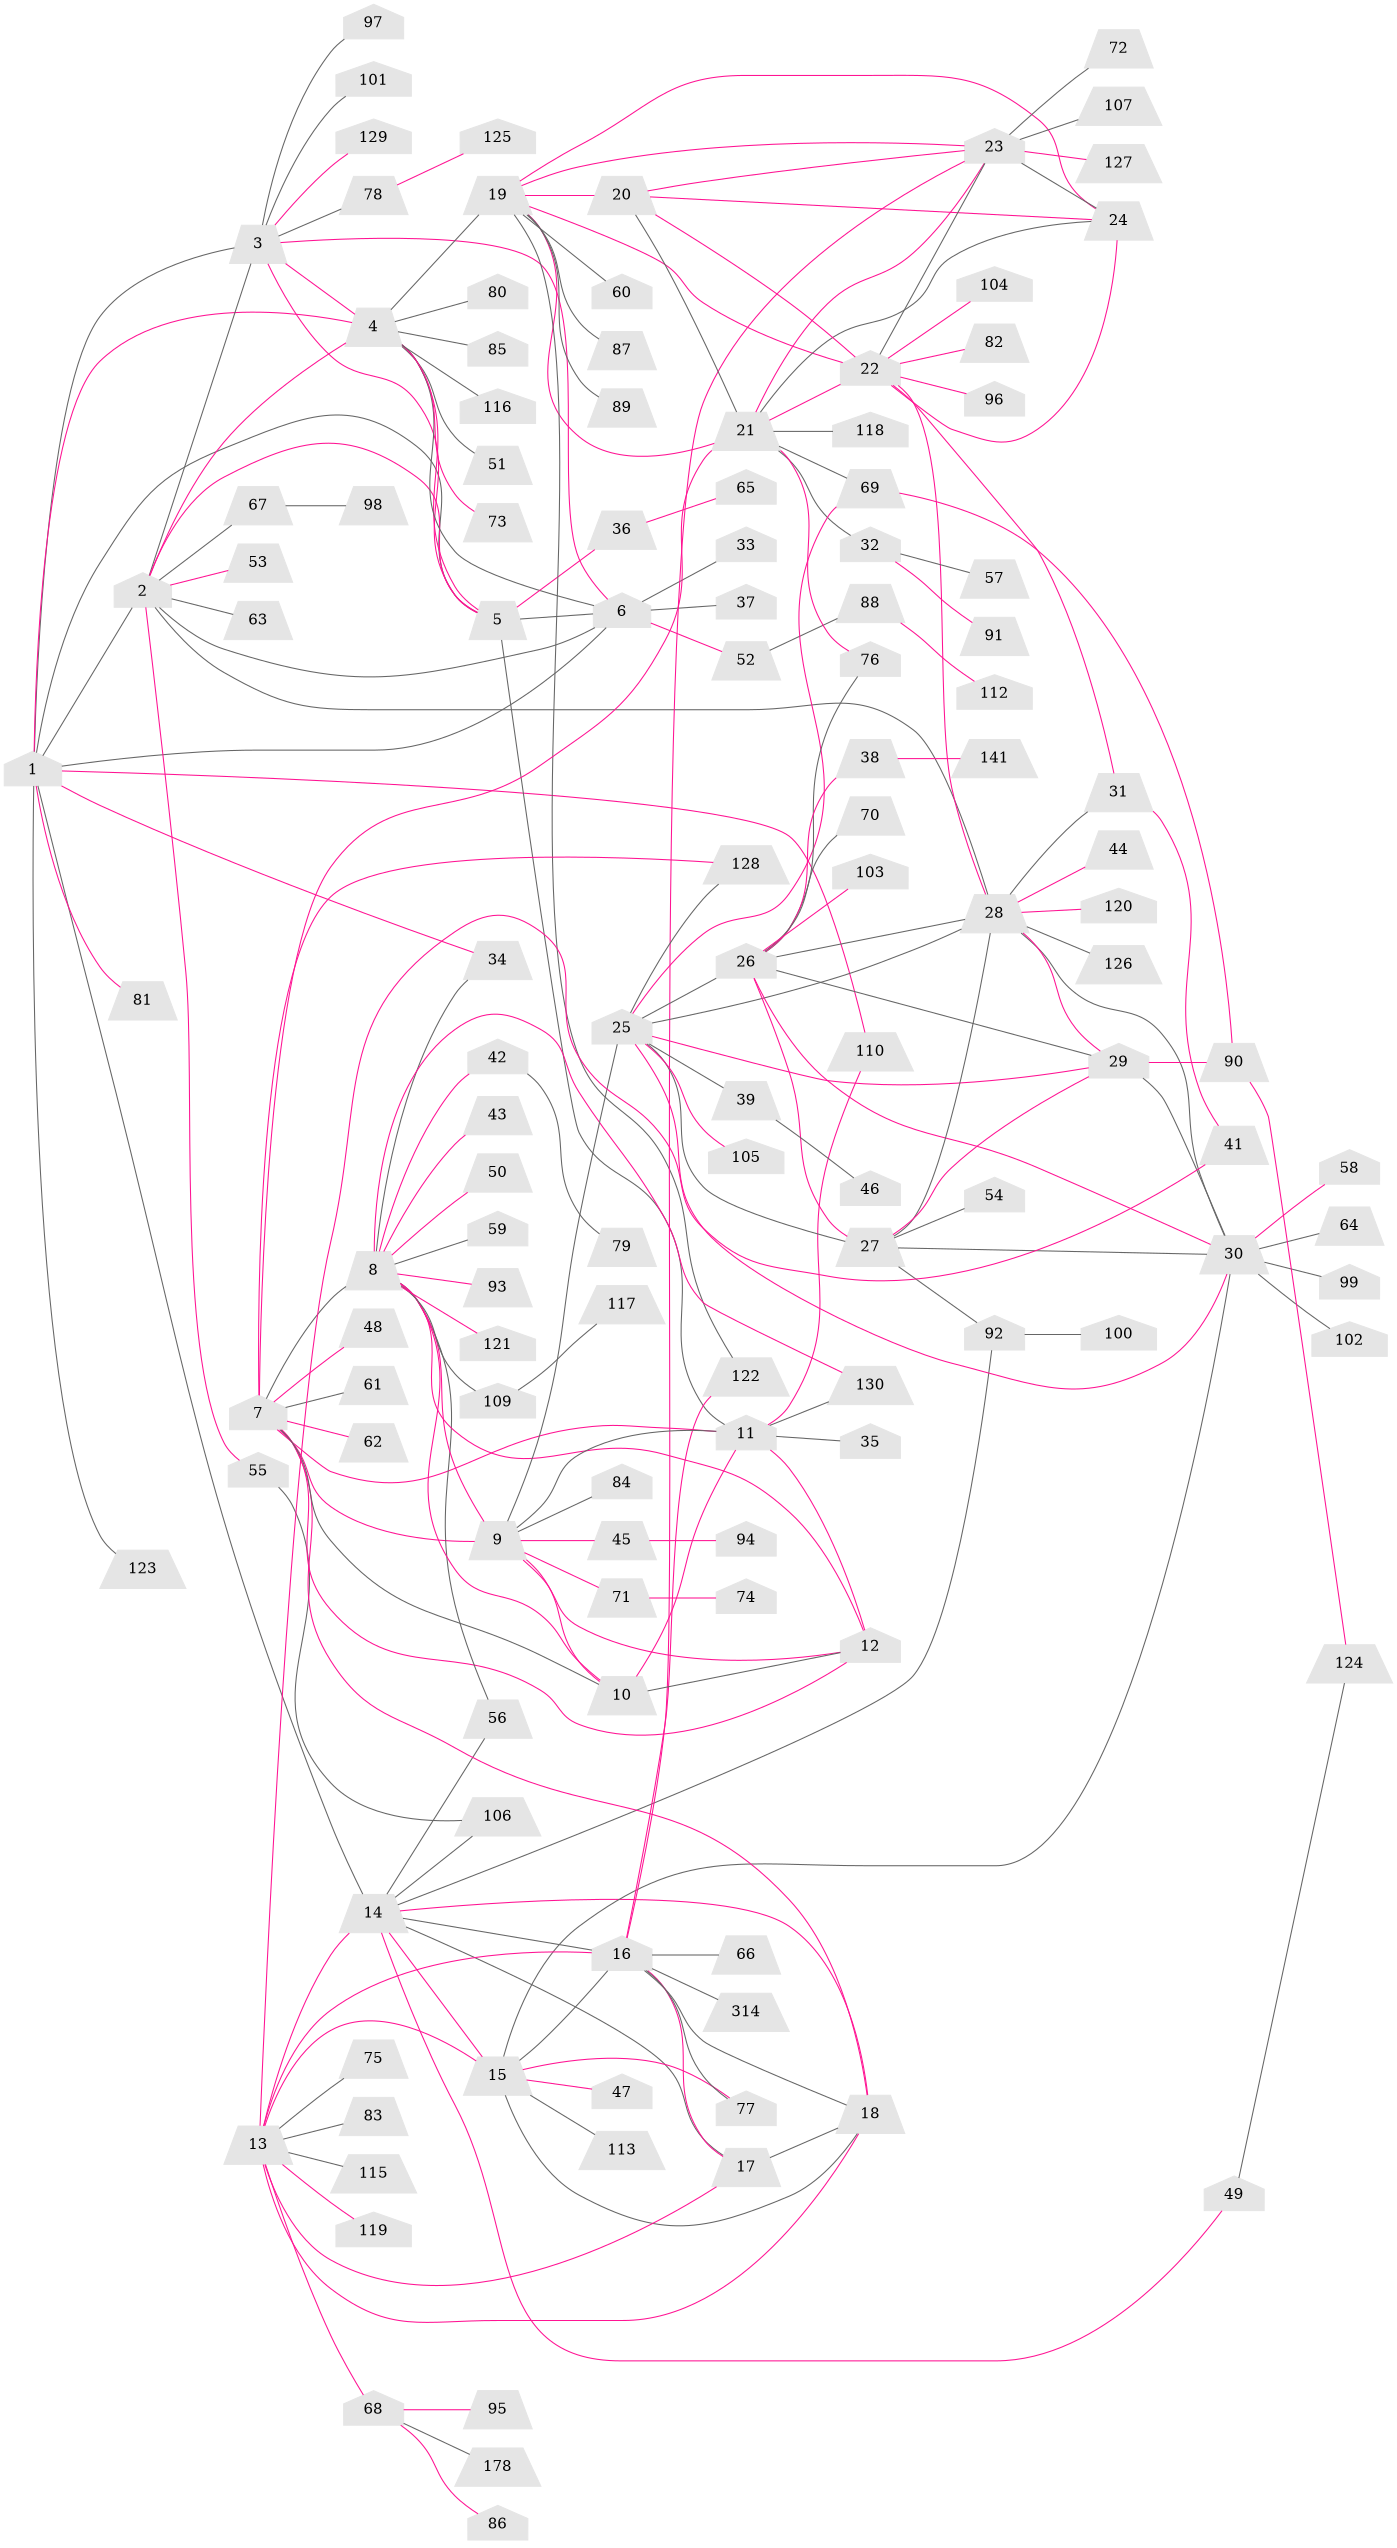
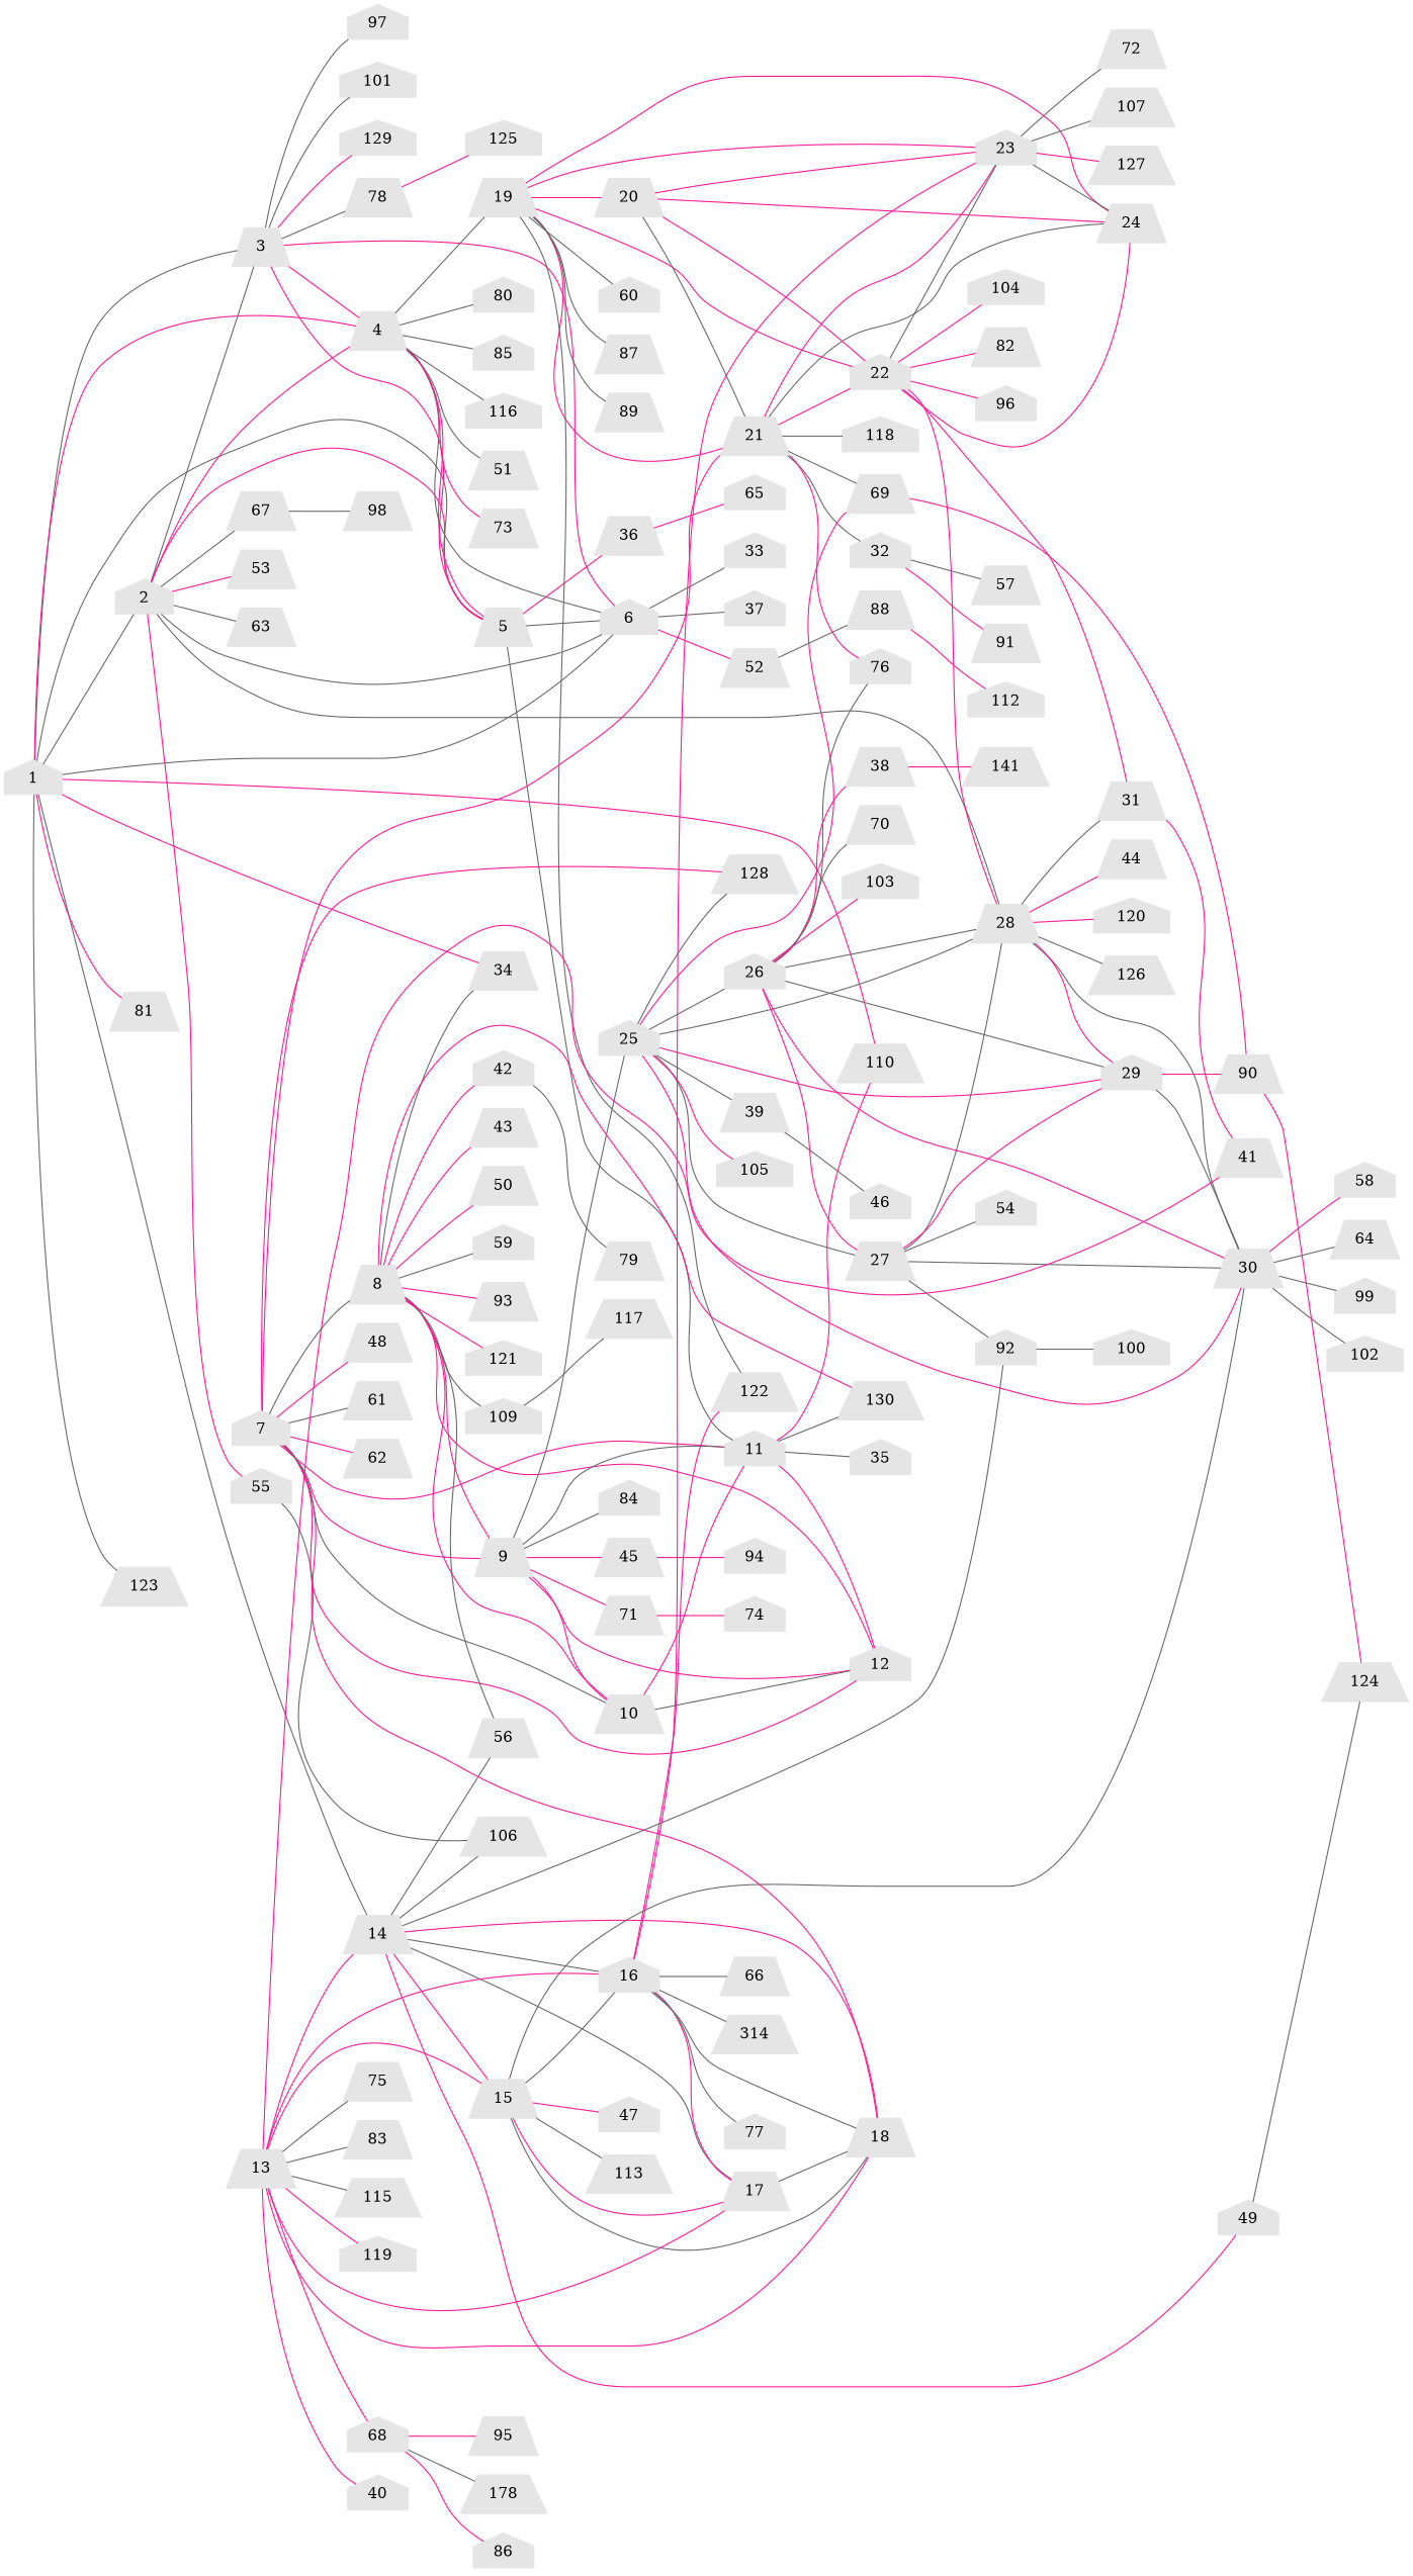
  graph {
    fontname="DejaVu Serif"
    rankdir=LR
    node [color=gray90 fontname="DejaVu Serif" shape=trapezium style=filled]
    edge [color=deeppink fontname="DejaVu Serif"]
    1 [shape=house]
    2 [shape=house]
    3
    4
    5
    6 [shape=house]
    14
    34
    81
    110
    123
    28
    53
    55 [shape=house]
    63
    67
    78
    97 [shape=house]
    101 [shape=house]
    129 [shape=house]
    19
    51
    73
    80 [shape=house]
    85 [shape=house]
    116 [shape=house]
    11 [shape=house]
    36
    33 [shape=house]
    37 [shape=house]
    52
    18
    56
    15
    16 [shape=house]
    17
    49 [shape=house]
    92 [shape=house]
    106
    30
    31
    29 [shape=house]
    44
    120 [shape=house]
    126
    98
    125 [shape=house]
    21
    23 [shape=house]
    122
    20
    22 [shape=house]
    24
    60 [shape=house]
    87
    89
    12 [shape=house]
    35 [shape=house]
    130
    65 [shape=house]
    88
    7 [shape=house]
    8
    9
    10
    48
    61
    62
    128
    42 [shape=house]
    43
    50
    59 [shape=house]
    93
    109 [shape=house]
    121 [shape=house]
    25 [shape=house]
    45
    71
    84 [shape=house]
    32 [shape=house]
    69
    76 [shape=house]
    118 [shape=house]
    79
    117
    26 [shape=house]
    27
    39
    105 [shape=house]
    94 [shape=house]
    74 [shape=house]
    13
+   40 [shape=house]
    41
    68 [shape=house]
    75
    83
    115
    119 [shape=house]
    47 [shape=house]
    113
    66
    77 [shape=house]
    n105 [label=314]
    86 [shape=house]
    95
    n108 [label=178]
    124
    100 [shape=house]
    58 [shape=house]
    64
    99 [shape=house]
    102 [shape=house]
    72
    107
    127
    82
    96 [shape=house]
    104 [shape=house]
    57
    91
    90
    38
    70
    103 [shape=house]
    54 [shape=house]
    46 [shape=house]
    n129 [label=141]
    112 [shape=house]
    1 -- 2 [color=gray40]
    1 -- 3 [color=gray40]
    1 -- 4
    1 -- 5 [color=gray40]
    1 -- 6 [color=gray40]
    1 -- 14 [color=gray40]
    1 -- 34
    1 -- 81
    1 -- 110
    1 -- 123 [color=gray40]
    2 -- 3 [color=gray40]
    2 -- 4
    2 -- 5
    2 -- 6 [color=gray40]
    2 -- 28 [color=gray40]
    2 -- 53
    2 -- 55
    2 -- 63 [color=gray40]
    2 -- 67 [color=gray40]
    3 -- 4
    3 -- 5
    3 -- 6
    3 -- 78 [color=gray40]
    3 -- 97 [color=gray40]
    3 -- 101 [color=gray40]
    3 -- 129
    4 -- 5
    4 -- 6 [color=gray40]
    4 -- 19 [color=gray40]
    4 -- 51 [color=gray40]
    4 -- 73
    4 -- 80 [color=gray40]
    4 -- 85 [color=gray40]
    4 -- 116 [color=gray40]
    5 -- 6 [color=gray40]
    5 -- 11 [color=gray40]
    5 -- 36
    6 -- 33 [color=gray40]
    6 -- 37 [color=gray40]
    6 -- 52
    14 -- 18
    14 -- 56 [color=gray40]
    14 -- 15
    14 -- 16 [color=gray40]
    14 -- 17 [color=gray40]
    14 -- 49
    14 -- 92 [color=gray40]
    14 -- 106 [color=gray40]
    28 -- 30 [color=gray40]
    28 -- 31 [color=gray40]
    28 -- 29
    28 -- 44
    28 -- 120
    28 -- 126 [color=gray40]
    55 -- 106 [color=gray40]
    67 -- 98 [color=gray40]
    78 -- 125
    19 -- 21
    19 -- 23
    19 -- 122 [color=gray40]
    19 -- 20
    19 -- 22
    19 -- 24
    19 -- 60 [color=gray40]
    19 -- 87 [color=gray40]
    19 -- 89 [color=gray40]
    11 -- 110
    11 -- 12
    11 -- 35 [color=gray40]
    11 -- 130 [color=gray40]
    36 -- 65
    52 -- 88 [color=gray40]
    15 -- 18 [color=gray40]
    15 -- 16 [color=gray40]
-   15 -- 77
+   15 -- 17
    15 -- 30 [color=gray40]
    15 -- 47
    15 -- 113 [color=gray40]
    16 -- 18 [color=gray40]
    16 -- 17
    16 -- 23
    16 -- 122
    16 -- 66 [color=gray40]
    16 -- 77 [color=gray40]
    16 -- n105 [color=gray40]
    17 -- 18 [color=gray40]
    49 -- 124 [color=gray40]
    92 -- 100 [color=gray40]
    30 -- 58
    30 -- 64 [color=gray40]
    30 -- 99 [color=gray40]
    30 -- 102 [color=gray40]
    31 -- 41
    29 -- 30 [color=gray40]
    29 -- 90
    21 -- 23
    21 -- 22
    21 -- 24 [color=gray40]
    21 -- 32 [color=gray40]
    21 -- 69 [color=gray40]
    21 -- 76
    21 -- 118 [color=gray40]
    23 -- 24 [color=gray40]
    23 -- 72 [color=gray40]
    23 -- 107 [color=gray40]
    23 -- 127
    20 -- 21 [color=gray40]
    20 -- 23
    20 -- 22
    20 -- 24
    22 -- 28
    22 -- 31
    22 -- 23 [color=gray40]
    22 -- 24
    22 -- 82
    22 -- 96
    22 -- 104
    88 -- 112
    7 -- 11
    7 -- 18
    7 -- 21
    7 -- 12
    7 -- 8 [color=gray40]
    7 -- 9
    7 -- 10 [color=gray40]
    7 -- 48
    7 -- 61 [color=gray40]
    7 -- 62
    7 -- 128
    8 -- 34 [color=gray40]
    8 -- 56 [color=gray40]
    8 -- 12
    8 -- 130
    8 -- 9
    8 -- 10
    8 -- 42
    8 -- 43
    8 -- 50
    8 -- 59 [color=gray40]
    8 -- 93
    8 -- 109 [color=gray40]
    8 -- 121
    9 -- 11 [color=gray40]
    9 -- 12
    9 -- 10
    9 -- 25 [color=gray40]
    9 -- 45
    9 -- 71
    9 -- 84 [color=gray40]
    10 -- 11
    10 -- 12 [color=gray40]
    42 -- 79 [color=gray40]
    109 -- 117 [color=gray40]
    25 -- 28 [color=gray40]
    25 -- 30
    25 -- 29
    25 -- 128 [color=gray40]
    25 -- 69
    25 -- 26 [color=gray40]
    25 -- 27 [color=gray40]
    25 -- 39 [color=gray40]
    25 -- 105
    45 -- 94
    71 -- 74
    32 -- 57 [color=gray40]
    32 -- 91
    69 -- 90
    26 -- 28 [color=gray40]
    26 -- 30
    26 -- 29 [color=gray40]
    26 -- 76 [color=gray40]
    26 -- 27
    26 -- 38
    26 -- 70 [color=gray40]
    26 -- 103
    27 -- 28 [color=gray40]
    27 -- 92 [color=gray40]
    27 -- 30 [color=gray40]
    27 -- 29
    27 -- 54 [color=gray40]
    39 -- 46 [color=gray40]
    13 -- 14
    13 -- 18
    13 -- 15
    13 -- 16
    13 -- 17
+   13 -- 40
    13 -- 41
    13 -- 68
    13 -- 75 [color=gray40]
    13 -- 83 [color=gray40]
    13 -- 115 [color=gray40]
    13 -- 119
    68 -- 86
    68 -- 95
    68 -- n108 [color=gray40]
    90 -- 124
    38 -- n129
  }
